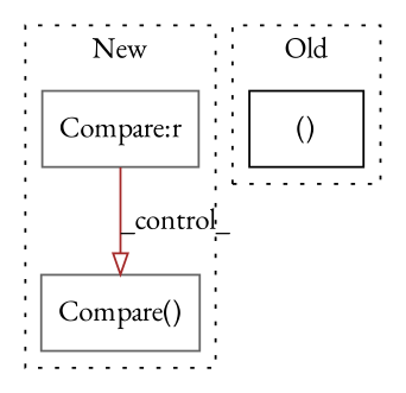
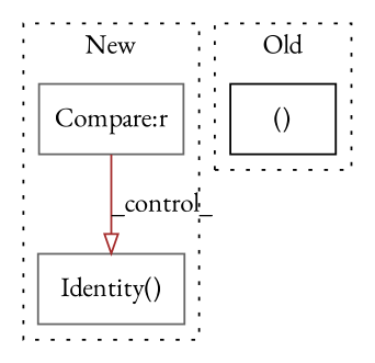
  digraph {
    fontname="EB Garamond"
    node [shape=box color=gray40 fontname="EB Garamond"]
-   n1 [a=75 l=19 label="Compare()" s=3105]
+   n1 [a=75 l=19 label="Identity()" s=3105]
    n2 [a=40 l=27 label="Compare:r" s=3042]
    n3 [a=54 l=20 label="()" s=1334 color=black]
    subgraph cluster_1 {
      label=New
      style=dotted
      n1
      n2
    }
    subgraph cluster_2 {
      label=Old
      style=dotted
      n3
    }
    n2 -> n1 [label=_control_ color=brown arrowhead=onormal fontname="EB Garamond"]
  }
